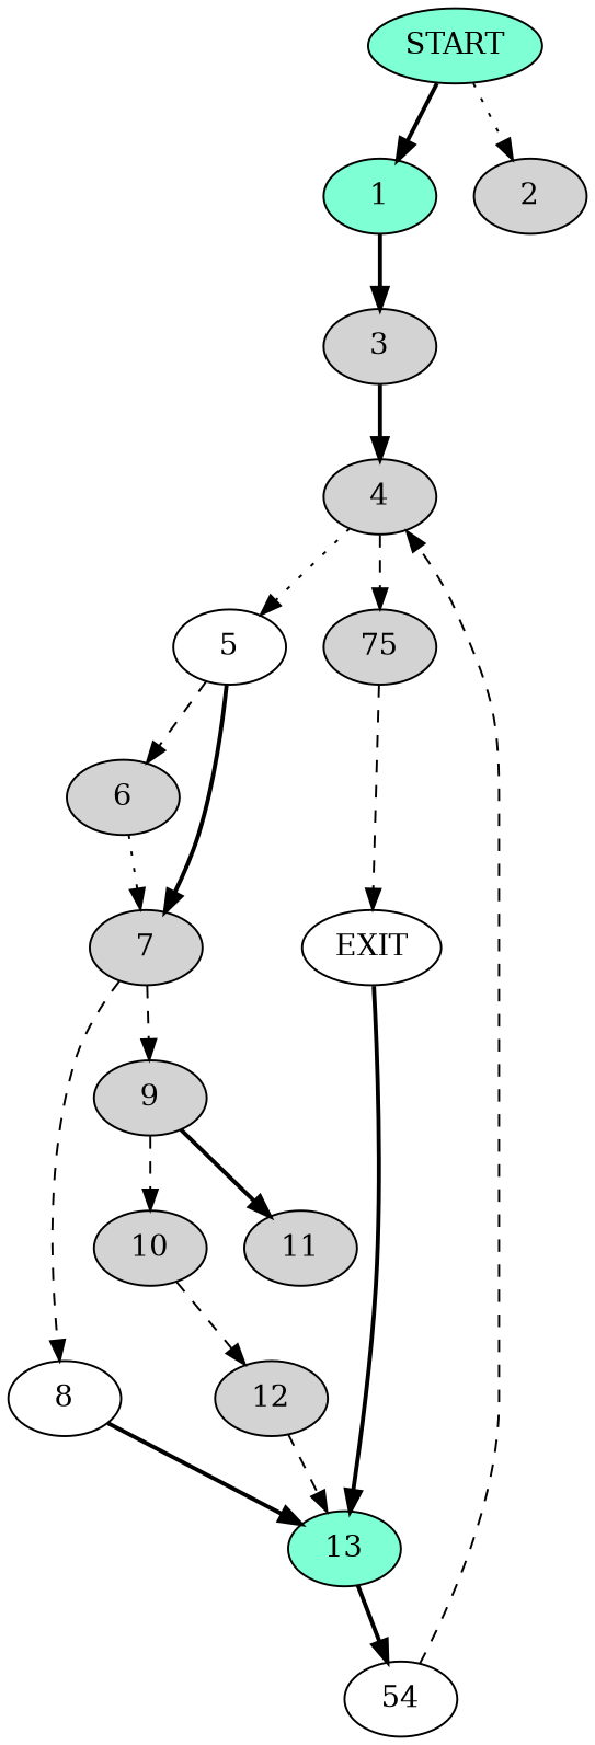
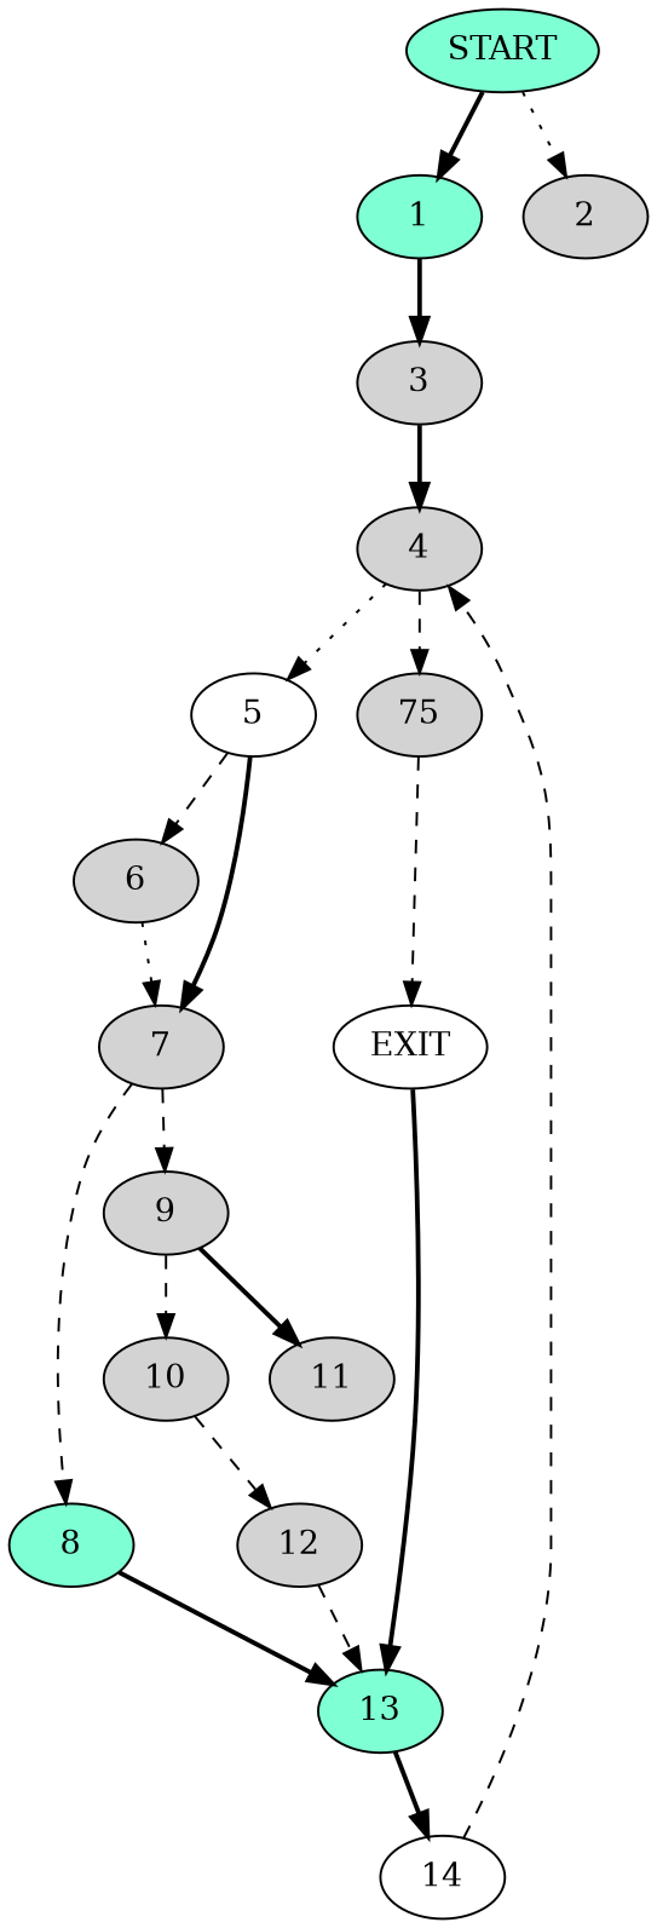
  digraph {
    node [fillcolor=lightgrey style=filled]
    edge [style=dashed]
    n1 [fillcolor=aquamarine label=START]
    1 [fillcolor=aquamarine]
    2
    3
    4
    5 [fillcolor=white]
    n7 [label=75]
    6
    7
    n10 [fillcolor=white label=EXIT]
-   8 [fillcolor=white]
+   8 [fillcolor=aquamarine]
    9
    13 [fillcolor=aquamarine]
    10
    11
-   14 [fillcolor=white label=54]
+   14 [fillcolor=white]
    12
    n1 -> 1 [style=bold]
    n1 -> 2 [style=dotted]
    1 -> 3 [style=bold]
    3 -> 4 [style=bold]
    4 -> 5 [style=dotted]
    4 -> n7
    5 -> 6
    5 -> 7 [style=bold]
    n7 -> n10
    6 -> 7 [style=dotted]
    7 -> 8
    7 -> 9
    n10 -> 13 [style=bold]
    8 -> 13 [style=bold]
    9 -> 10
    9 -> 11 [style=bold]
    13 -> 14 [style=bold]
    10 -> 12
    14 -> 4
    12 -> 13
  }
